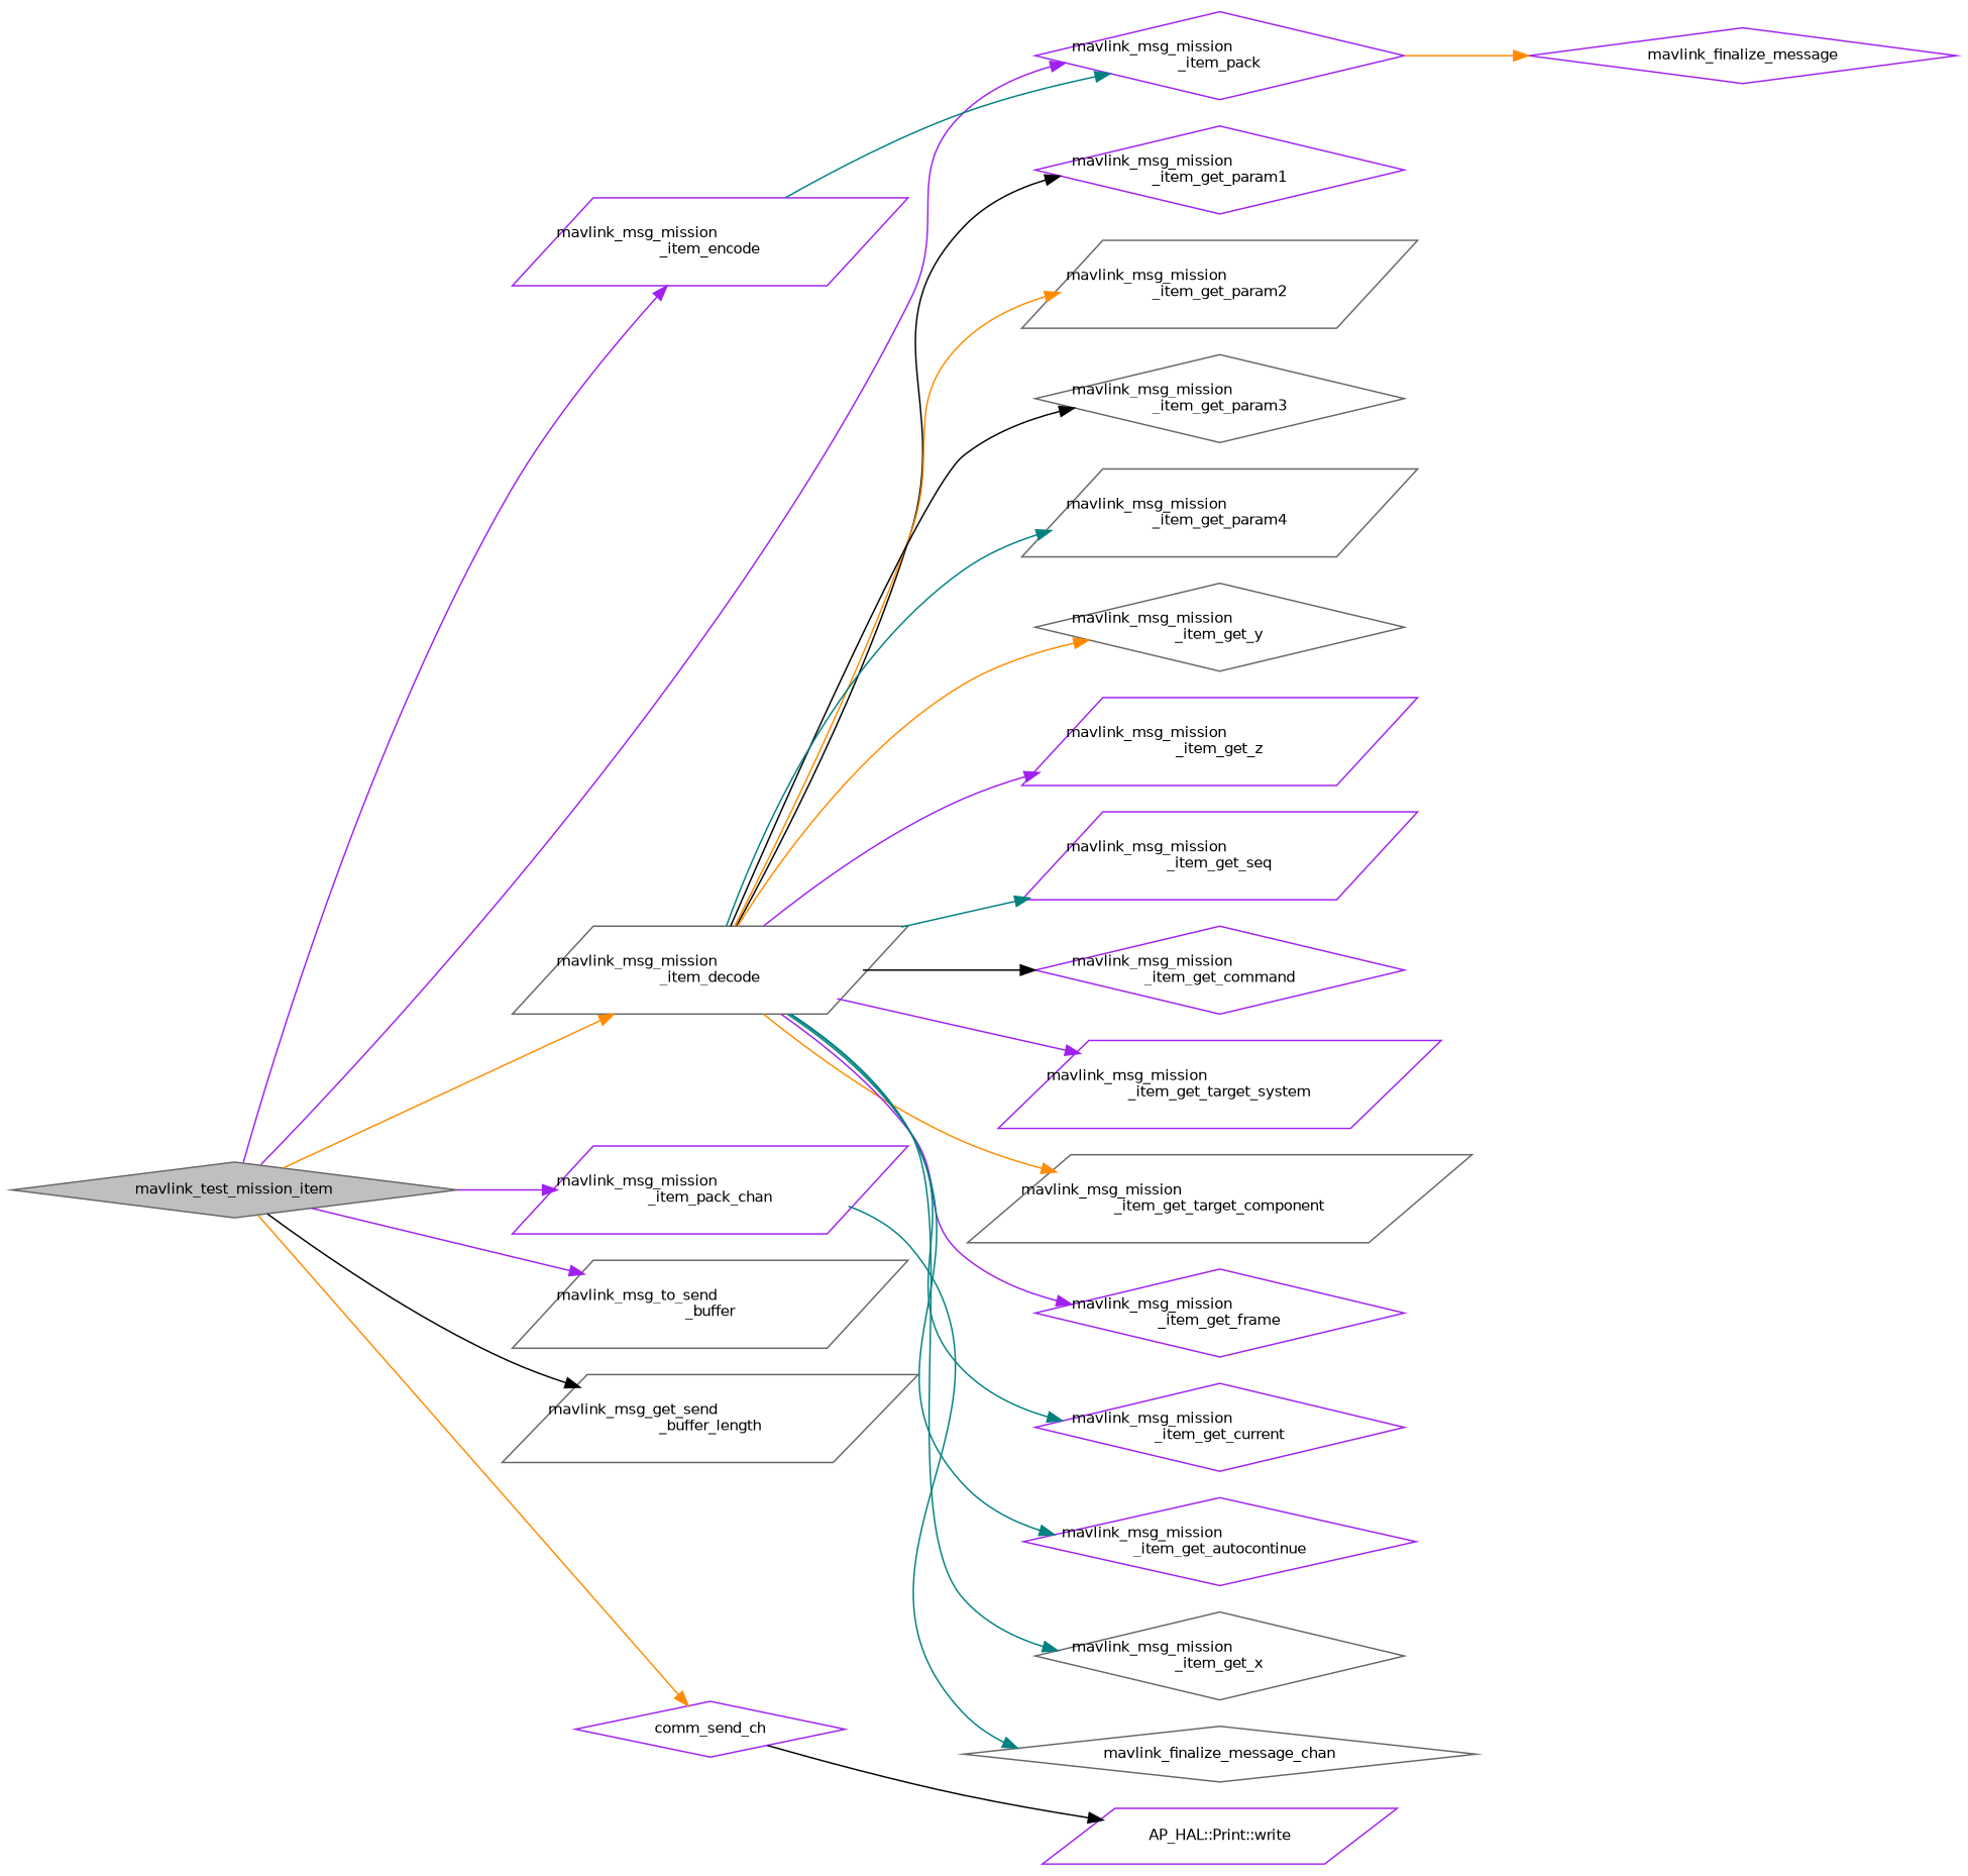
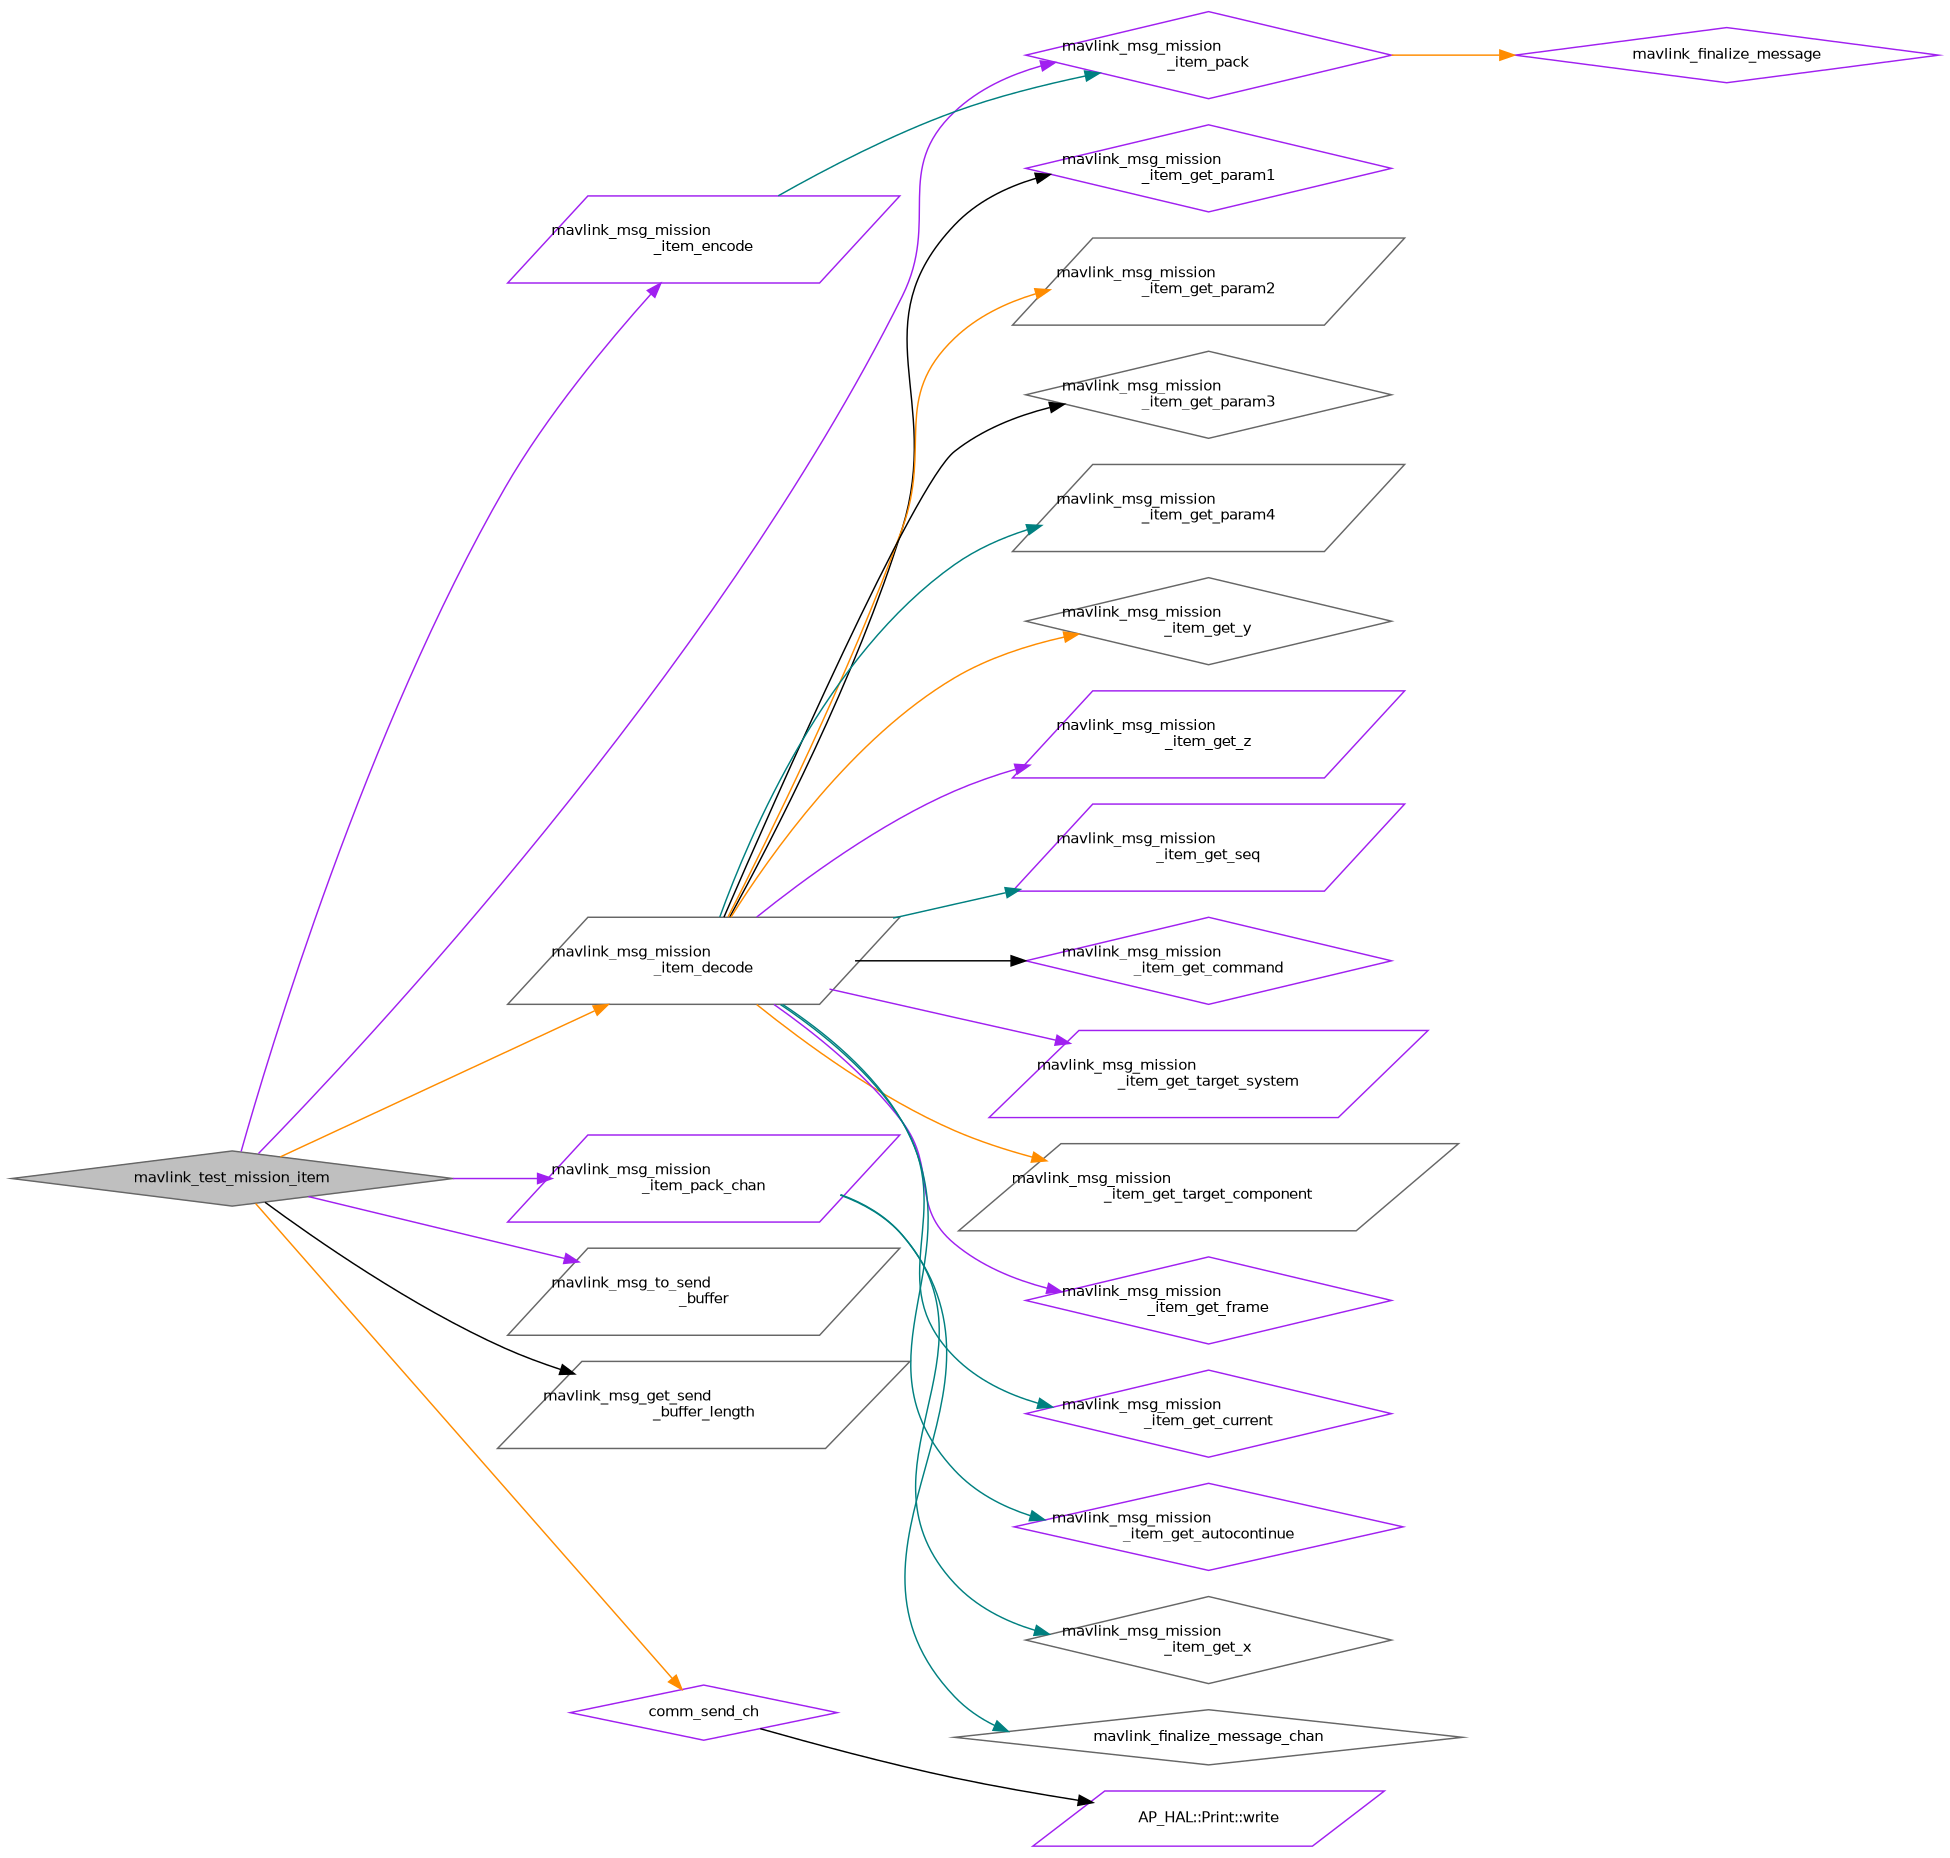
  digraph {
    rankdir=LR
    node [color=purple fillcolor=white fontname=Helvetica fontsize=10 shape=diamond style=filled]
    edge [color=purple fontname=Helvetica fontsize=10 labelfontname=Helvetica labelfontsize=10 style=solid]
    n1 [color=gray40 fillcolor=grey75 fontcolor=black height=0.2 label=mavlink_test_mission_item width=0.4]
    n2 [height=0.2 label="mavlink_msg_mission\l_item_encode" shape=parallelogram width=0.4]
    n3 [height=0.2 label="mavlink_msg_mission\l_item_pack" width=0.4]
    n4 [color=gray40 height=0.2 label="mavlink_msg_mission\l_item_decode" shape=parallelogram width=0.4]
    n5 [height=0.2 label="mavlink_msg_mission\l_item_pack_chan" shape=parallelogram width=0.4]
    n6 [color=gray40 height=0.2 label="mavlink_msg_to_send\l_buffer" shape=parallelogram width=0.4]
    n7 [color=gray40 height=0.2 label="mavlink_msg_get_send\l_buffer_length" shape=parallelogram width=0.4]
    n8 [height=0.2 label=comm_send_ch width=0.4]
    n9 [height=0.2 label=mavlink_finalize_message width=0.4]
    n10 [height=0.2 label="mavlink_msg_mission\l_item_get_param1" width=0.4]
    n11 [color=gray40 height=0.2 label="mavlink_msg_mission\l_item_get_param2" shape=parallelogram width=0.4]
    n12 [color=gray40 height=0.2 label="mavlink_msg_mission\l_item_get_param3" width=0.4]
    n13 [color=gray40 height=0.2 label="mavlink_msg_mission\l_item_get_param4" shape=parallelogram width=0.4]
    n14 [color=gray40 height=0.2 label="mavlink_msg_mission\l_item_get_x" width=0.4]
    n15 [color=gray40 height=0.2 label="mavlink_msg_mission\l_item_get_y" width=0.4]
    n16 [height=0.2 label="mavlink_msg_mission\l_item_get_z" shape=parallelogram width=0.4]
    n17 [height=0.2 label="mavlink_msg_mission\l_item_get_seq" shape=parallelogram width=0.4]
    n18 [height=0.2 label="mavlink_msg_mission\l_item_get_command" width=0.4]
    n19 [height=0.2 label="mavlink_msg_mission\l_item_get_target_system" shape=parallelogram width=0.4]
    n20 [color=gray40 height=0.2 label="mavlink_msg_mission\l_item_get_target_component" shape=parallelogram width=0.4]
    n21 [height=0.2 label="mavlink_msg_mission\l_item_get_frame" width=0.4]
    n22 [height=0.2 label="mavlink_msg_mission\l_item_get_current" width=0.4]
    n23 [height=0.2 label="mavlink_msg_mission\l_item_get_autocontinue" width=0.4]
    n24 [color=gray40 height=0.2 label=mavlink_finalize_message_chan width=0.4]
    n25 [height=0.2 label="AP_HAL::Print::write" shape=parallelogram width=0.4]
    n1 -> n2
    n1 -> n3
    n1 -> n4 [color=darkorange]
    n1 -> n5
    n1 -> n6
    n1 -> n7 [color=black]
    n1 -> n8 [color=darkorange]
    n2 -> n3 [color=teal]
    n3 -> n9 [color=darkorange]
    n4 -> n10 [color=black]
    n4 -> n11 [color=darkorange]
    n4 -> n12 [color=black]
    n4 -> n13 [color=teal]
-   n4 -> n14 [color=teal]
+   n5 -> n14 [color=teal]
    n4 -> n15 [color=darkorange]
    n4 -> n16
    n4 -> n17 [color=teal]
    n4 -> n18 [color=black]
    n4 -> n19
    n4 -> n20 [color=darkorange]
    n4 -> n21
    n4 -> n22 [color=teal]
    n4 -> n23 [color=teal]
    n5 -> n24 [color=teal]
    n8 -> n25 [color=black]
  }
